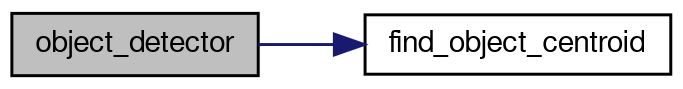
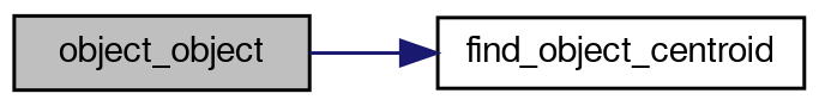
  digraph {
    rankdir=LR
    node [color=black fontname=FreeSans fontsize=10 shape=record style=filled]
-   n1 [fillcolor=grey75 fontcolor=black height=0.2 label=object_detector width=0.4]
+   n1 [fillcolor=grey75 fontcolor=black height=0.2 label=object_object width=0.4]
    n2 [fillcolor=white height=0.2 label=find_object_centroid width=0.4]
    n1 -> n2 [color=midnightblue fontname=FreeSans fontsize=10 labelfontname=FreeSans labelfontsize=10 style=solid]
  }
